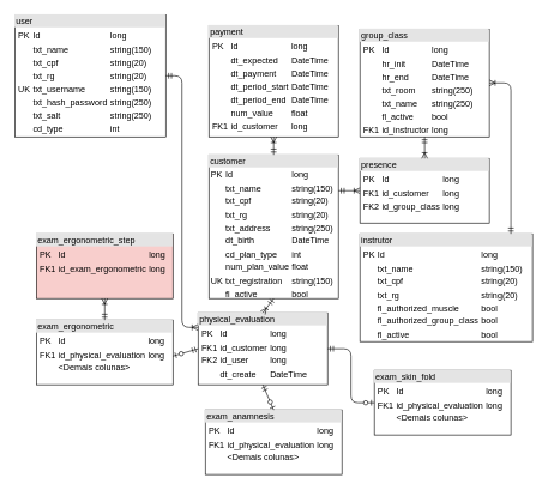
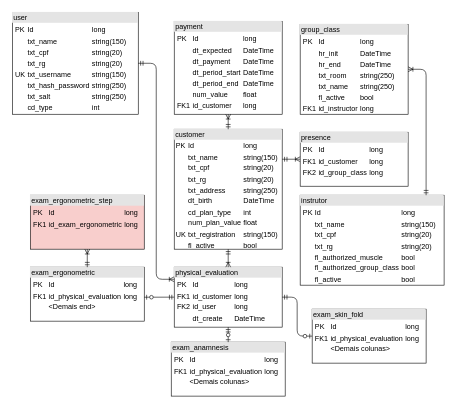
  <mxCell id="0" />
  <mxCell id="1" parent="0" />
  <mxCell id="2" value="&lt;div style=&quot;box-sizing: border-box ; width: 100% ; background: #e4e4e4 ; padding: 2px&quot;&gt;customer&lt;/div&gt;&lt;table&gt;&lt;tbody&gt;&lt;tr&gt;&lt;td&gt;PK&lt;/td&gt;&lt;td&gt;Id&lt;/td&gt;&lt;td&gt;long&lt;/td&gt;&lt;/tr&gt;&lt;tr&gt;&lt;td&gt;&lt;br&gt;&lt;/td&gt;&lt;td&gt;txt_name&lt;br&gt;&lt;/td&gt;&lt;td&gt;string(150)&lt;/td&gt;&lt;/tr&gt;&lt;tr&gt;&lt;td&gt;&lt;br&gt;&lt;/td&gt;&lt;td&gt;txt_cpf&lt;br&gt;&lt;/td&gt;&lt;td&gt;string(20)&lt;/td&gt;&lt;/tr&gt;&lt;tr&gt;&lt;td&gt;&lt;br&gt;&lt;/td&gt;&lt;td&gt;txt_rg&lt;br&gt;&lt;/td&gt;&lt;td&gt;string(20)&lt;/td&gt;&lt;/tr&gt;&lt;tr&gt;&lt;td&gt;&lt;br&gt;&lt;/td&gt;&lt;td&gt;txt_address&lt;br&gt;&lt;/td&gt;&lt;td&gt;string(250)&lt;/td&gt;&lt;/tr&gt;&lt;tr&gt;&lt;td&gt;&lt;br&gt;&lt;/td&gt;&lt;td&gt;dt_birth&lt;br&gt;&lt;/td&gt;&lt;td&gt;DateTime&lt;/td&gt;&lt;/tr&gt;&lt;tr&gt;&lt;td&gt;&lt;br&gt;&lt;/td&gt;&lt;td&gt;cd_plan_type&lt;br&gt;&lt;/td&gt;&lt;td&gt;int&lt;/td&gt;&lt;/tr&gt;&lt;tr&gt;&lt;td&gt;&lt;br&gt;&lt;/td&gt;&lt;td&gt;num_plan_value&lt;br&gt;&lt;/td&gt;&lt;td&gt;float&lt;/td&gt;&lt;/tr&gt;&lt;tr&gt;&lt;td&gt;UK&lt;/td&gt;&lt;td&gt;txt_registration&lt;br&gt;&lt;/td&gt;&lt;td&gt;string(150)&lt;/td&gt;&lt;/tr&gt;&lt;tr&gt;&lt;td&gt;&lt;br&gt;&lt;/td&gt;&lt;td&gt;fl_active&lt;br&gt;&lt;/td&gt;&lt;td&gt;bool&lt;/td&gt;&lt;/tr&gt;&lt;/tbody&gt;&lt;/table&gt;" style="verticalAlign=top;align=left;overflow=fill;html=1;" parent="1" vertex="1"><mxGeometry x="290" y="215" width="180" height="200" as="geometry" /></mxCell>
  <mxCell id="3" value="&lt;div style=&quot;box-sizing: border-box ; width: 100% ; background: #e4e4e4 ; padding: 2px&quot;&gt;exam_anamnesis&lt;/div&gt;&lt;table style=&quot;width: 100% ; font-size: 1em&quot; cellpadding=&quot;2&quot; cellspacing=&quot;0&quot;&gt;&lt;tbody&gt;&lt;tr&gt;&lt;td&gt;&lt;table&gt;&lt;tbody&gt;&lt;tr&gt;&lt;td&gt;PK&lt;/td&gt;&lt;td&gt;Id&lt;/td&gt;&lt;td&gt;long&lt;/td&gt;&lt;/tr&gt;&lt;tr&gt;&lt;td&gt;FK1&lt;/td&gt;&lt;td&gt;id_physical_evaluation&lt;br&gt;&lt;/td&gt;&lt;td&gt;long&lt;/td&gt;&lt;/tr&gt;&lt;tr&gt;&lt;td&gt;&lt;br&gt;&lt;/td&gt;&lt;td&gt;&amp;lt;Demais colunas&amp;gt;&lt;br&gt;&lt;/td&gt;&lt;td&gt;&lt;br&gt;&lt;/td&gt;&lt;/tr&gt;&lt;/tbody&gt;&lt;/table&gt;&lt;/td&gt;&lt;td&gt;&lt;/td&gt;&lt;/tr&gt;&lt;/tbody&gt;&lt;/table&gt;" style="verticalAlign=top;align=left;overflow=fill;html=1;" parent="1" vertex="1"><mxGeometry x="285" y="570" width="190" height="90" as="geometry" /></mxCell>
- <mxCell id="4" value="&lt;div style=&quot;box-sizing: border-box ; width: 100% ; background: #e4e4e4 ; padding: 2px&quot;&gt;exam_ergonometric&lt;/div&gt;&lt;table style=&quot;width: 100% ; font-size: 1em&quot; cellpadding=&quot;2&quot; cellspacing=&quot;0&quot;&gt;&lt;tbody&gt;&lt;tr&gt;&lt;td&gt;&lt;table&gt;&lt;tbody&gt;&lt;tr&gt;&lt;td&gt;PK&lt;/td&gt;&lt;td&gt;Id&lt;/td&gt;&lt;td&gt;long&lt;/td&gt;&lt;/tr&gt;&lt;tr&gt;&lt;td&gt;FK1&lt;/td&gt;&lt;td&gt;id_physical_evaluation&lt;br&gt;&lt;/td&gt;&lt;td&gt;long&lt;/td&gt;&lt;/tr&gt;&lt;tr&gt;&lt;td&gt;&lt;br&gt;&lt;/td&gt;&lt;td&gt;&amp;lt;Demais colunas&amp;gt;&lt;/td&gt;&lt;td&gt;&lt;br&gt;&lt;/td&gt;&lt;/tr&gt;&lt;/tbody&gt;&lt;/table&gt;&lt;/td&gt;&lt;td&gt;&lt;/td&gt;&lt;/tr&gt;&lt;/tbody&gt;&lt;/table&gt;" style="verticalAlign=top;align=left;overflow=fill;html=1;" parent="1" vertex="1"><mxGeometry x="50" y="445" width="190" height="90" as="geometry" /></mxCell>
+ <mxCell id="4" value="&lt;div style=&quot;box-sizing: border-box ; width: 100% ; background: #e4e4e4 ; padding: 2px&quot;&gt;exam_ergonometric&lt;/div&gt;&lt;table style=&quot;width: 100% ; font-size: 1em&quot; cellpadding=&quot;2&quot; cellspacing=&quot;0&quot;&gt;&lt;tbody&gt;&lt;tr&gt;&lt;td&gt;&lt;table&gt;&lt;tbody&gt;&lt;tr&gt;&lt;td&gt;PK&lt;/td&gt;&lt;td&gt;Id&lt;/td&gt;&lt;td&gt;long&lt;/td&gt;&lt;/tr&gt;&lt;tr&gt;&lt;td&gt;FK1&lt;/td&gt;&lt;td&gt;id_physical_evaluation&lt;br&gt;&lt;/td&gt;&lt;td&gt;long&lt;/td&gt;&lt;/tr&gt;&lt;tr&gt;&lt;td&gt;&lt;br&gt;&lt;/td&gt;&lt;td&gt;&amp;lt;Demais end&amp;gt;&lt;/td&gt;&lt;td&gt;&lt;br&gt;&lt;/td&gt;&lt;/tr&gt;&lt;/tbody&gt;&lt;/table&gt;&lt;/td&gt;&lt;td&gt;&lt;/td&gt;&lt;/tr&gt;&lt;/tbody&gt;&lt;/table&gt;" style="verticalAlign=top;align=left;overflow=fill;html=1;" parent="1" vertex="1"><mxGeometry x="50" y="445" width="190" height="90" as="geometry" /></mxCell>
  <mxCell id="5" value="&lt;div style=&quot;box-sizing: border-box ; width: 100% ; background: #e4e4e4 ; padding: 2px&quot;&gt;exam_ergonometric_step&lt;/div&gt;&lt;table style=&quot;width: 100% ; font-size: 1em&quot; cellpadding=&quot;2&quot; cellspacing=&quot;0&quot;&gt;&lt;tbody&gt;&lt;tr&gt;&lt;td&gt;&lt;table&gt;&lt;tbody&gt;&lt;tr&gt;&lt;td&gt;PK&lt;/td&gt;&lt;td&gt;Id&lt;/td&gt;&lt;td&gt;long&lt;/td&gt;&lt;/tr&gt;&lt;tr&gt;&lt;td&gt;FK1&lt;/td&gt;&lt;td&gt;id_exam_ergonometric&lt;br&gt;&lt;/td&gt;&lt;td&gt;long&lt;/td&gt;&lt;/tr&gt;&lt;/tbody&gt;&lt;/table&gt;&lt;/td&gt;&lt;td&gt;&lt;/td&gt;&lt;/tr&gt;&lt;/tbody&gt;&lt;/table&gt;" style="verticalAlign=top;align=left;overflow=fill;html=1;fillColor=#f8cecc;" parent="1" vertex="1"><mxGeometry x="50" y="325" width="190" height="90" as="geometry" /></mxCell>
  <mxCell id="6" value="&lt;div style=&quot;box-sizing: border-box ; width: 100% ; background: #e4e4e4 ; padding: 2px&quot;&gt;user&lt;/div&gt;&lt;table style=&quot;width: 100% ; font-size: 1em&quot; cellpadding=&quot;2&quot; cellspacing=&quot;0&quot;&gt;&lt;tbody&gt;&lt;tr&gt;&lt;td&gt;&lt;table&gt;&lt;tbody&gt;&lt;tr&gt;&lt;td&gt;PK&lt;/td&gt;&lt;td&gt;Id&lt;/td&gt;&lt;td&gt;long&lt;/td&gt;&lt;/tr&gt;&lt;tr&gt;&lt;td&gt;&lt;br&gt;&lt;/td&gt;&lt;td&gt;txt_name&lt;br&gt;&lt;/td&gt;&lt;td&gt;string(150)&lt;/td&gt;&lt;/tr&gt;&lt;tr&gt;&lt;td&gt;&lt;br&gt;&lt;/td&gt;&lt;td&gt;txt_cpf&lt;br&gt;&lt;/td&gt;&lt;td&gt;string(20)&lt;/td&gt;&lt;/tr&gt;&lt;tr&gt;&lt;td&gt;&lt;br&gt;&lt;/td&gt;&lt;td&gt;txt_rg&lt;br&gt;&lt;/td&gt;&lt;td&gt;string(20)&lt;/td&gt;&lt;/tr&gt;&lt;tr&gt;&lt;td&gt;UK&lt;/td&gt;&lt;td&gt;txt_username&lt;br&gt;&lt;/td&gt;&lt;td&gt;string(150)&lt;/td&gt;&lt;/tr&gt;&lt;tr&gt;&lt;td&gt;&lt;br&gt;&lt;/td&gt;&lt;td&gt;txt_hash_password&lt;br&gt;&lt;/td&gt;&lt;td&gt;string(250)&lt;/td&gt;&lt;/tr&gt;&lt;tr&gt;&lt;td&gt;&lt;br&gt;&lt;/td&gt;&lt;td&gt;txt_salt&lt;br&gt;&lt;/td&gt;&lt;td&gt;string(250)&lt;/td&gt;&lt;/tr&gt;&lt;tr&gt;&lt;td&gt;&lt;br&gt;&lt;/td&gt;&lt;td&gt;cd_type&lt;br&gt;&lt;/td&gt;&lt;td&gt;int&lt;/td&gt;&lt;/tr&gt;&lt;tr&gt;&lt;td&gt;&lt;br&gt;&lt;/td&gt;&lt;td&gt;dt_create&lt;/td&gt;&lt;td&gt;DateTime&lt;/td&gt;&lt;/tr&gt;&lt;tr&gt;&lt;td&gt;&lt;br&gt;&lt;/td&gt;&lt;td&gt;dt_update&lt;br&gt;&lt;/td&gt;&lt;td&gt;DateTime&lt;br&gt;&lt;/td&gt;&lt;/tr&gt;&lt;/tbody&gt;&lt;/table&gt;&lt;/td&gt;&lt;td&gt;&lt;/td&gt;&lt;/tr&gt;&lt;/tbody&gt;&lt;/table&gt;" style="verticalAlign=top;align=left;overflow=fill;html=1;" parent="1" vertex="1"><mxGeometry x="20" y="20" width="210" height="170" as="geometry" /></mxCell>
  <mxCell id="7" value="&lt;div style=&quot;box-sizing: border-box ; width: 100% ; background: #e4e4e4 ; padding: 2px&quot;&gt;presence&lt;/div&gt;&lt;table style=&quot;width: 100% ; font-size: 1em&quot; cellpadding=&quot;2&quot; cellspacing=&quot;0&quot;&gt;&lt;tbody&gt;&lt;tr&gt;&lt;td&gt;&lt;table&gt;&lt;tbody&gt;&lt;tr&gt;&lt;td&gt;PK&lt;/td&gt;&lt;td&gt;Id&lt;/td&gt;&lt;td&gt;long&lt;/td&gt;&lt;/tr&gt;&lt;tr&gt;&lt;td&gt;FK1&lt;/td&gt;&lt;td&gt;id_customer&lt;br&gt;&lt;/td&gt;&lt;td&gt;long&lt;/td&gt;&lt;/tr&gt;&lt;tr&gt;&lt;td&gt;FK2&lt;/td&gt;&lt;td&gt;id_group_class&lt;br&gt;&lt;/td&gt;&lt;td&gt;long&lt;/td&gt;&lt;/tr&gt;&lt;/tbody&gt;&lt;/table&gt;&lt;/td&gt;&lt;td&gt;&lt;/td&gt;&lt;/tr&gt;&lt;/tbody&gt;&lt;/table&gt;" style="verticalAlign=top;align=left;overflow=fill;html=1;" parent="1" vertex="1"><mxGeometry x="500" y="220" width="180" height="90" as="geometry" /></mxCell>
  <mxCell id="8" value="&lt;div style=&quot;box-sizing: border-box ; width: 100% ; background: #e4e4e4 ; padding: 2px&quot;&gt;instrutor&lt;/div&gt;&lt;table style=&quot;width: 100% ; font-size: 1em&quot; cellpadding=&quot;2&quot; cellspacing=&quot;0&quot;&gt;&lt;tbody&gt;&lt;tr&gt;&lt;td&gt;&lt;table&gt;&lt;tbody&gt;&lt;tr&gt;&lt;td&gt;PK&lt;/td&gt;&lt;td&gt;Id&lt;/td&gt;&lt;td&gt;long&lt;/td&gt;&lt;/tr&gt;&lt;tr&gt;&lt;td&gt;&lt;br&gt;&lt;/td&gt;&lt;td&gt;txt_name&lt;br&gt;&lt;/td&gt;&lt;td&gt;string(150)&lt;/td&gt;&lt;/tr&gt;&lt;tr&gt;&lt;td&gt;&lt;br&gt;&lt;/td&gt;&lt;td&gt;txt_cpf&lt;br&gt;&lt;/td&gt;&lt;td&gt;string(20)&lt;/td&gt;&lt;/tr&gt;&lt;tr&gt;&lt;td&gt;&lt;br&gt;&lt;/td&gt;&lt;td&gt;txt_rg&lt;br&gt;&lt;/td&gt;&lt;td&gt;string(20)&lt;/td&gt;&lt;/tr&gt;&lt;tr&gt;&lt;td&gt;&lt;br&gt;&lt;/td&gt;&lt;td&gt;fl_authorized_muscle&lt;br&gt;&lt;/td&gt;&lt;td&gt;bool&lt;/td&gt;&lt;/tr&gt;&lt;tr&gt;&lt;td&gt;&lt;br&gt;&lt;/td&gt;&lt;td&gt;fl_authorized_group_class&lt;br&gt;&lt;/td&gt;&lt;td&gt;bool&lt;/td&gt;&lt;/tr&gt;&lt;tr&gt;&lt;td&gt;&lt;br&gt;&lt;/td&gt;&lt;td&gt;fl_active&lt;br&gt;&lt;/td&gt;&lt;td&gt;bool&lt;/td&gt;&lt;/tr&gt;&lt;tr&gt;&lt;td&gt;&lt;br&gt;&lt;/td&gt;&lt;td&gt;&lt;br&gt;&lt;/td&gt;&lt;td&gt;&lt;/td&gt;&lt;/tr&gt;&lt;/tbody&gt;&lt;/table&gt;&lt;/td&gt;&lt;td&gt;&lt;/td&gt;&lt;/tr&gt;&lt;/tbody&gt;&lt;/table&gt;" style="verticalAlign=top;align=left;overflow=fill;html=1;" parent="1" vertex="1"><mxGeometry x="500" y="325" width="240" height="150" as="geometry" /></mxCell>
  <mxCell id="9" value="&lt;div style=&quot;box-sizing: border-box ; width: 100% ; background: #e4e4e4 ; padding: 2px&quot;&gt;payment&lt;/div&gt;&lt;table style=&quot;width: 100% ; font-size: 1em&quot; cellpadding=&quot;2&quot; cellspacing=&quot;0&quot;&gt;&lt;tbody&gt;&lt;tr&gt;&lt;td&gt;&lt;table&gt;&lt;tbody&gt;&lt;tr&gt;&lt;td&gt;PK&lt;/td&gt;&lt;td&gt;Id&lt;/td&gt;&lt;td&gt;long&lt;/td&gt;&lt;/tr&gt;&lt;tr&gt;&lt;td&gt;&lt;br&gt;&lt;/td&gt;&lt;td&gt;dt_expected&lt;br&gt;&lt;/td&gt;&lt;td&gt;DateTime&lt;/td&gt;&lt;/tr&gt;&lt;tr&gt;&lt;td&gt;&lt;br&gt;&lt;/td&gt;&lt;td&gt;dt_payment&lt;br&gt;&lt;/td&gt;&lt;td&gt;DateTime&lt;br&gt;&lt;/td&gt;&lt;/tr&gt;&lt;tr&gt;&lt;td&gt;&lt;br&gt;&lt;/td&gt;&lt;td&gt;dt_period_start&lt;br&gt;&lt;/td&gt;&lt;td&gt;DateTime&lt;/td&gt;&lt;/tr&gt;&lt;tr&gt;&lt;td&gt;&lt;br&gt;&lt;/td&gt;&lt;td&gt;dt_period_end&lt;br&gt;&lt;/td&gt;&lt;td&gt;DateTime&lt;/td&gt;&lt;/tr&gt;&lt;tr&gt;&lt;td&gt;&lt;br&gt;&lt;/td&gt;&lt;td&gt;num_value&lt;br&gt;&lt;/td&gt;&lt;td&gt;float&lt;/td&gt;&lt;/tr&gt;&lt;tr&gt;&lt;td&gt;FK1&lt;/td&gt;&lt;td&gt;id_customer&lt;br&gt;&lt;/td&gt;&lt;td&gt;long&lt;/td&gt;&lt;/tr&gt;&lt;/tbody&gt;&lt;/table&gt;&lt;/td&gt;&lt;td&gt;&lt;/td&gt;&lt;/tr&gt;&lt;/tbody&gt;&lt;/table&gt;" style="verticalAlign=top;align=left;overflow=fill;html=1;" parent="1" vertex="1"><mxGeometry x="290" y="35" width="180" height="155" as="geometry" /></mxCell>
  <mxCell id="10" value="&lt;div style=&quot;box-sizing: border-box ; width: 100% ; background: #e4e4e4 ; padding: 2px&quot;&gt;exam_skin_fold&lt;/div&gt;&lt;table style=&quot;width: 100% ; font-size: 1em&quot; cellpadding=&quot;2&quot; cellspacing=&quot;0&quot;&gt;&lt;tbody&gt;&lt;tr&gt;&lt;td&gt;&lt;table&gt;&lt;tbody&gt;&lt;tr&gt;&lt;td&gt;PK&lt;/td&gt;&lt;td&gt;Id&lt;/td&gt;&lt;td&gt;long&lt;/td&gt;&lt;/tr&gt;&lt;tr&gt;&lt;td&gt;FK1&lt;/td&gt;&lt;td&gt;id_physical_evaluation&lt;br&gt;&lt;/td&gt;&lt;td&gt;long&lt;/td&gt;&lt;/tr&gt;&lt;tr&gt;&lt;td&gt;&lt;br&gt;&lt;/td&gt;&lt;td&gt;&amp;lt;Demais colunas&amp;gt;&lt;br&gt;&lt;/td&gt;&lt;td&gt;&lt;br&gt;&lt;/td&gt;&lt;/tr&gt;&lt;/tbody&gt;&lt;/table&gt;&lt;/td&gt;&lt;td&gt;&lt;/td&gt;&lt;/tr&gt;&lt;/tbody&gt;&lt;/table&gt;" style="verticalAlign=top;align=left;overflow=fill;html=1;" parent="1" vertex="1"><mxGeometry x="520" y="515" width="190" height="90" as="geometry" /></mxCell>
  <mxCell id="11" value="&lt;div style=&quot;box-sizing: border-box ; width: 100% ; background: #e4e4e4 ; padding: 2px&quot;&gt;group_class&lt;/div&gt;&lt;table style=&quot;width: 100% ; font-size: 1em&quot; cellpadding=&quot;2&quot; cellspacing=&quot;0&quot;&gt;&lt;tbody&gt;&lt;tr&gt;&lt;td&gt;&lt;table&gt;&lt;tbody&gt;&lt;tr&gt;&lt;td&gt;PK&lt;/td&gt;&lt;td&gt;Id&lt;/td&gt;&lt;td&gt;long&lt;/td&gt;&lt;/tr&gt;&lt;tr&gt;&lt;td&gt;&lt;br&gt;&lt;/td&gt;&lt;td&gt;hr_init&lt;br&gt;&lt;/td&gt;&lt;td&gt;DateTime&lt;/td&gt;&lt;/tr&gt;&lt;tr&gt;&lt;td&gt;&lt;br&gt;&lt;/td&gt;&lt;td&gt;hr_end&lt;br&gt;&lt;/td&gt;&lt;td&gt;DateTime&lt;/td&gt;&lt;/tr&gt;&lt;tr&gt;&lt;td&gt;&lt;br&gt;&lt;/td&gt;&lt;td&gt;txt_room&lt;br&gt;&lt;/td&gt;&lt;td&gt;string(250)&lt;/td&gt;&lt;/tr&gt;&lt;tr&gt;&lt;td&gt;&lt;br&gt;&lt;/td&gt;&lt;td&gt;txt_name&lt;br&gt;&lt;/td&gt;&lt;td&gt;string(250)&lt;/td&gt;&lt;/tr&gt;&lt;tr&gt;&lt;td&gt;&lt;br&gt;&lt;/td&gt;&lt;td&gt;fl_active&lt;br&gt;&lt;/td&gt;&lt;td&gt;bool&lt;/td&gt;&lt;/tr&gt;&lt;tr&gt;&lt;td&gt;FK1&lt;/td&gt;&lt;td&gt;id_instructor&lt;br&gt;&lt;/td&gt;&lt;td&gt;long&lt;/td&gt;&lt;/tr&gt;&lt;/tbody&gt;&lt;/table&gt;&lt;/td&gt;&lt;td&gt;&lt;/td&gt;&lt;td&gt;&lt;/td&gt;&lt;/tr&gt;&lt;/tbody&gt;&lt;/table&gt;" style="verticalAlign=top;align=left;overflow=fill;html=1;" parent="1" vertex="1"><mxGeometry x="500" y="40" width="180" height="150" as="geometry" /></mxCell>
- <mxCell id="12" value="&lt;div style=&quot;box-sizing: border-box ; width: 100% ; background: #e4e4e4 ; padding: 2px&quot;&gt;physical_evaluation&lt;/div&gt;&lt;table style=&quot;width: 100% ; font-size: 1em&quot; cellpadding=&quot;2&quot; cellspacing=&quot;0&quot;&gt;&lt;tbody&gt;&lt;tr&gt;&lt;td&gt;&lt;table&gt;&lt;tbody&gt;&lt;tr&gt;&lt;td&gt;PK&lt;/td&gt;&lt;td&gt;Id&lt;/td&gt;&lt;td&gt;long&lt;/td&gt;&lt;/tr&gt;&lt;tr&gt;&lt;td&gt;FK1&lt;/td&gt;&lt;td&gt;id_customer&lt;br&gt;&lt;/td&gt;&lt;td&gt;long&lt;/td&gt;&lt;/tr&gt;&lt;tr&gt;&lt;td&gt;FK2&lt;/td&gt;&lt;td&gt;id_user&lt;br&gt;&lt;/td&gt;&lt;td&gt;long&lt;/td&gt;&lt;/tr&gt;&lt;tr&gt;&lt;td&gt;&lt;br&gt;&lt;/td&gt;&lt;td&gt;dt_create&lt;/td&gt;&lt;td&gt;DateTime&lt;/td&gt;&lt;/tr&gt;&lt;/tbody&gt;&lt;/table&gt;&lt;/td&gt;&lt;td&gt;&lt;/td&gt;&lt;/tr&gt;&lt;/tbody&gt;&lt;/table&gt;" style="verticalAlign=top;align=left;overflow=fill;html=1;" parent="1" vertex="1"><mxGeometry x="275" y="435" width="180" height="100" as="geometry" /></mxCell>
+ <mxCell id="12" value="&lt;div style=&quot;box-sizing: border-box ; width: 100% ; background: #e4e4e4 ; padding: 2px&quot;&gt;physical_evaluation&lt;/div&gt;&lt;table style=&quot;width: 100% ; font-size: 1em&quot; cellpadding=&quot;2&quot; cellspacing=&quot;0&quot;&gt;&lt;tbody&gt;&lt;tr&gt;&lt;td&gt;&lt;table&gt;&lt;tbody&gt;&lt;tr&gt;&lt;td&gt;PK&lt;/td&gt;&lt;td&gt;Id&lt;/td&gt;&lt;td&gt;long&lt;/td&gt;&lt;/tr&gt;&lt;tr&gt;&lt;td&gt;FK1&lt;/td&gt;&lt;td&gt;id_customer&lt;br&gt;&lt;/td&gt;&lt;td&gt;long&lt;/td&gt;&lt;/tr&gt;&lt;tr&gt;&lt;td&gt;FK2&lt;/td&gt;&lt;td&gt;id_user&lt;br&gt;&lt;/td&gt;&lt;td&gt;long&lt;/td&gt;&lt;/tr&gt;&lt;tr&gt;&lt;td&gt;&lt;br&gt;&lt;/td&gt;&lt;td&gt;dt_create&lt;/td&gt;&lt;td&gt;DateTime&lt;/td&gt;&lt;/tr&gt;&lt;/tbody&gt;&lt;/table&gt;&lt;/td&gt;&lt;td&gt;&lt;/td&gt;&lt;/tr&gt;&lt;/tbody&gt;&lt;/table&gt;" style="verticalAlign=top;align=left;overflow=fill;html=1;" parent="1" vertex="1"><mxGeometry x="290" y="445" width="180" height="100" as="geometry" /></mxCell>
  <mxCell id="13" value="" style="fontSize=12;html=1;endArrow=ERoneToMany;startArrow=ERmandOne;exitX=0.5;exitY=0;exitDx=0;exitDy=0;entryX=0.5;entryY=1;entryDx=0;entryDy=0;" edge="1" parent="1" source="4" target="5"><mxGeometry width="100" height="100" relative="1" as="geometry"><mxPoint x="-50" y="495" as="sourcePoint" /><mxPoint x="50" y="395" as="targetPoint" /></mxGeometry></mxCell>
  <mxCell id="14" value="" style="fontSize=12;html=1;endArrow=ERzeroToOne;startArrow=ERmandOne;exitX=0;exitY=0.5;exitDx=0;exitDy=0;entryX=1;entryY=0.557;entryDx=0;entryDy=0;entryPerimeter=0;" edge="1" parent="1" source="12" target="4"><mxGeometry width="100" height="100" relative="1" as="geometry"><mxPoint x="80" y="635" as="sourcePoint" /><mxPoint x="180" y="535" as="targetPoint" /></mxGeometry></mxCell>
  <mxCell id="15" value="" style="fontSize=12;html=1;endArrow=ERzeroToOne;startArrow=ERmandOne;exitX=0.5;exitY=1;exitDx=0;exitDy=0;entryX=0.5;entryY=0;entryDx=0;entryDy=0;" edge="1" parent="1" source="12" target="3"><mxGeometry width="100" height="100" relative="1" as="geometry"><mxPoint x="300" y="505" as="sourcePoint" /><mxPoint x="250" y="505.13" as="targetPoint" /></mxGeometry></mxCell>
  <mxCell id="16" value="" style="fontSize=12;html=1;endArrow=ERzeroToOne;startArrow=ERmandOne;exitX=1;exitY=0.5;exitDx=0;exitDy=0;entryX=0;entryY=0.5;entryDx=0;entryDy=0;edgeStyle=orthogonalEdgeStyle;" edge="1" parent="1" source="12" target="10"><mxGeometry width="100" height="100" relative="1" as="geometry"><mxPoint x="390" y="555" as="sourcePoint" /><mxPoint x="390" y="595" as="targetPoint" /></mxGeometry></mxCell>
  <mxCell id="17" value="" style="fontSize=12;html=1;endArrow=ERoneToMany;startArrow=ERmandOne;exitX=0.5;exitY=1;exitDx=0;exitDy=0;entryX=0.5;entryY=0;entryDx=0;entryDy=0;" edge="1" parent="1" source="2" target="12"><mxGeometry width="100" height="100" relative="1" as="geometry"><mxPoint x="410" y="425" as="sourcePoint" /><mxPoint x="410" y="395" as="targetPoint" /></mxGeometry></mxCell>
  <mxCell id="18" value="" style="fontSize=12;html=1;endArrow=ERoneToMany;startArrow=ERmandOne;exitX=1;exitY=0.25;exitDx=0;exitDy=0;entryX=0;entryY=0.5;entryDx=0;entryDy=0;" edge="1" parent="1" source="2" target="7"><mxGeometry width="100" height="100" relative="1" as="geometry"><mxPoint x="490" y="285" as="sourcePoint" /><mxPoint x="490" y="315" as="targetPoint" /></mxGeometry></mxCell>
  <mxCell id="19" value="" style="fontSize=12;html=1;endArrow=ERoneToMany;startArrow=ERmandOne;exitX=0.5;exitY=0;exitDx=0;exitDy=0;" edge="1" parent="1" source="2"><mxGeometry width="100" height="100" relative="1" as="geometry"><mxPoint x="400" y="185" as="sourcePoint" /><mxPoint x="380" y="190" as="targetPoint" /></mxGeometry></mxCell>
- <mxCell id="20" value="" style="fontSize=12;html=1;endArrow=ERoneToMany;startArrow=ERmandOne;exitX=0.5;exitY=1;exitDx=0;exitDy=0;entryX=0.5;entryY=0;entryDx=0;entryDy=0;" edge="1" parent="1" source="11" target="7"><mxGeometry width="100" height="100" relative="1" as="geometry"><mxPoint x="620" y="190" as="sourcePoint" /><mxPoint x="620" y="220" as="targetPoint" /></mxGeometry></mxCell>
  <mxCell id="21" value="" style="fontSize=12;html=1;endArrow=ERoneToMany;startArrow=ERmandOne;exitX=0.875;exitY=0;exitDx=0;exitDy=0;entryX=1;entryY=0.5;entryDx=0;entryDy=0;exitPerimeter=0;edgeStyle=orthogonalEdgeStyle;" edge="1" parent="1" source="8" target="11"><mxGeometry width="100" height="100" relative="1" as="geometry"><mxPoint x="750" y="175" as="sourcePoint" /><mxPoint x="750" y="205" as="targetPoint" /></mxGeometry></mxCell>
  <mxCell id="22" value="" style="fontSize=12;html=1;endArrow=ERoneToMany;startArrow=ERmandOne;exitX=1;exitY=0.5;exitDx=0;exitDy=0;entryX=-0.001;entryY=0.202;entryDx=0;entryDy=0;edgeStyle=orthogonalEdgeStyle;entryPerimeter=0;" edge="1" parent="1" source="6" target="12"><mxGeometry width="100" height="100" relative="1" as="geometry"><mxPoint x="269.857" y="429.857" as="sourcePoint" /><mxPoint x="240.143" y="220.143" as="targetPoint" /></mxGeometry></mxCell>
